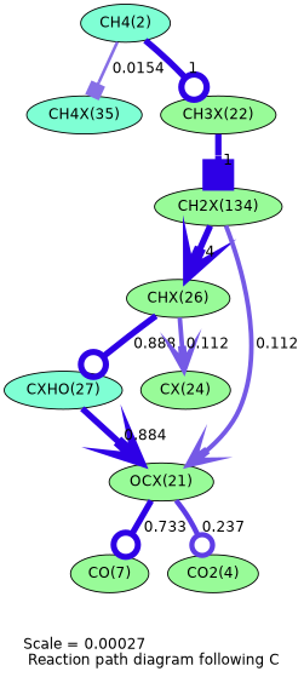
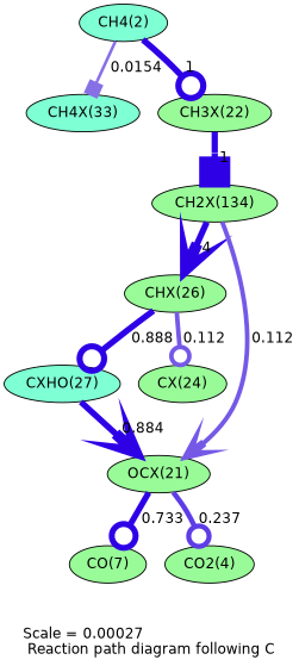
  digraph {
    fontname=Helvetica
    label="Scale = 0.00027\l Reaction path diagram following C"
    node [fillcolor=palegreen fontname=Helvetica style=filled]
    edge [arrowhead=odot arrowsize=3 color="0.7, 1.5, 0.9" fontname=Helvetica penwidth=6]
    n1 [fillcolor=aquamarine label="CH4(2)"]
-   n2 [fillcolor=aquamarine label="CH4X(35)"]
+   n2 [fillcolor=aquamarine label="CH4X(33)"]
    n3 [label="CH3X(22)"]
    n4 [label="CH2X(134)"]
    n5 [label="CHX(26)"]
    n6 [label="OCX(21)"]
    n7 [fillcolor=aquamarine label="CXHO(27)"]
    n8 [label="CX(24)"]
    n9 [label="CO(7)"]
    n10 [label="CO2(4)"]
    n1 -> n2 [arrowhead=box arrowsize=1.43 color="0.7, 0.515, 0.9" label=" 0.0154" penwidth=2.85]
    n1 -> n3 [label=" 1"]
    n3 -> n4 [arrowhead=box label=" 1"]
    n4 -> n5 [arrowhead=vee label=" 4"]
    n4 -> n6 [arrowhead=vee arrowsize=2.17 color="0.7, 0.612, 0.9" label=" 0.112" penwidth=4.35]
    n5 -> n7 [arrowsize=2.96 color="0.7, 1.39, 0.9" label=" 0.888" penwidth=5.91]
-   n5 -> n8 [arrowhead=vee arrowsize=2.17 color="0.7, 0.612, 0.9" label=" 0.112" penwidth=4.34]
+   n5 -> n8 [arrowsize=2.17 color="0.7, 0.612, 0.9" label=" 0.112" penwidth=4.34]
    n6 -> n9 [arrowsize=2.88 color="0.7, 1.23, 0.9" label=" 0.733" penwidth=5.77]
    n6 -> n10 [arrowsize=2.46 color="0.7, 0.737, 0.9" label=" 0.237" penwidth=4.91]
    n7 -> n6 [arrowhead=vee arrowsize=2.96 color="0.7, 1.39, 0.9" label=" 0.884" penwidth=5.91]
  }
